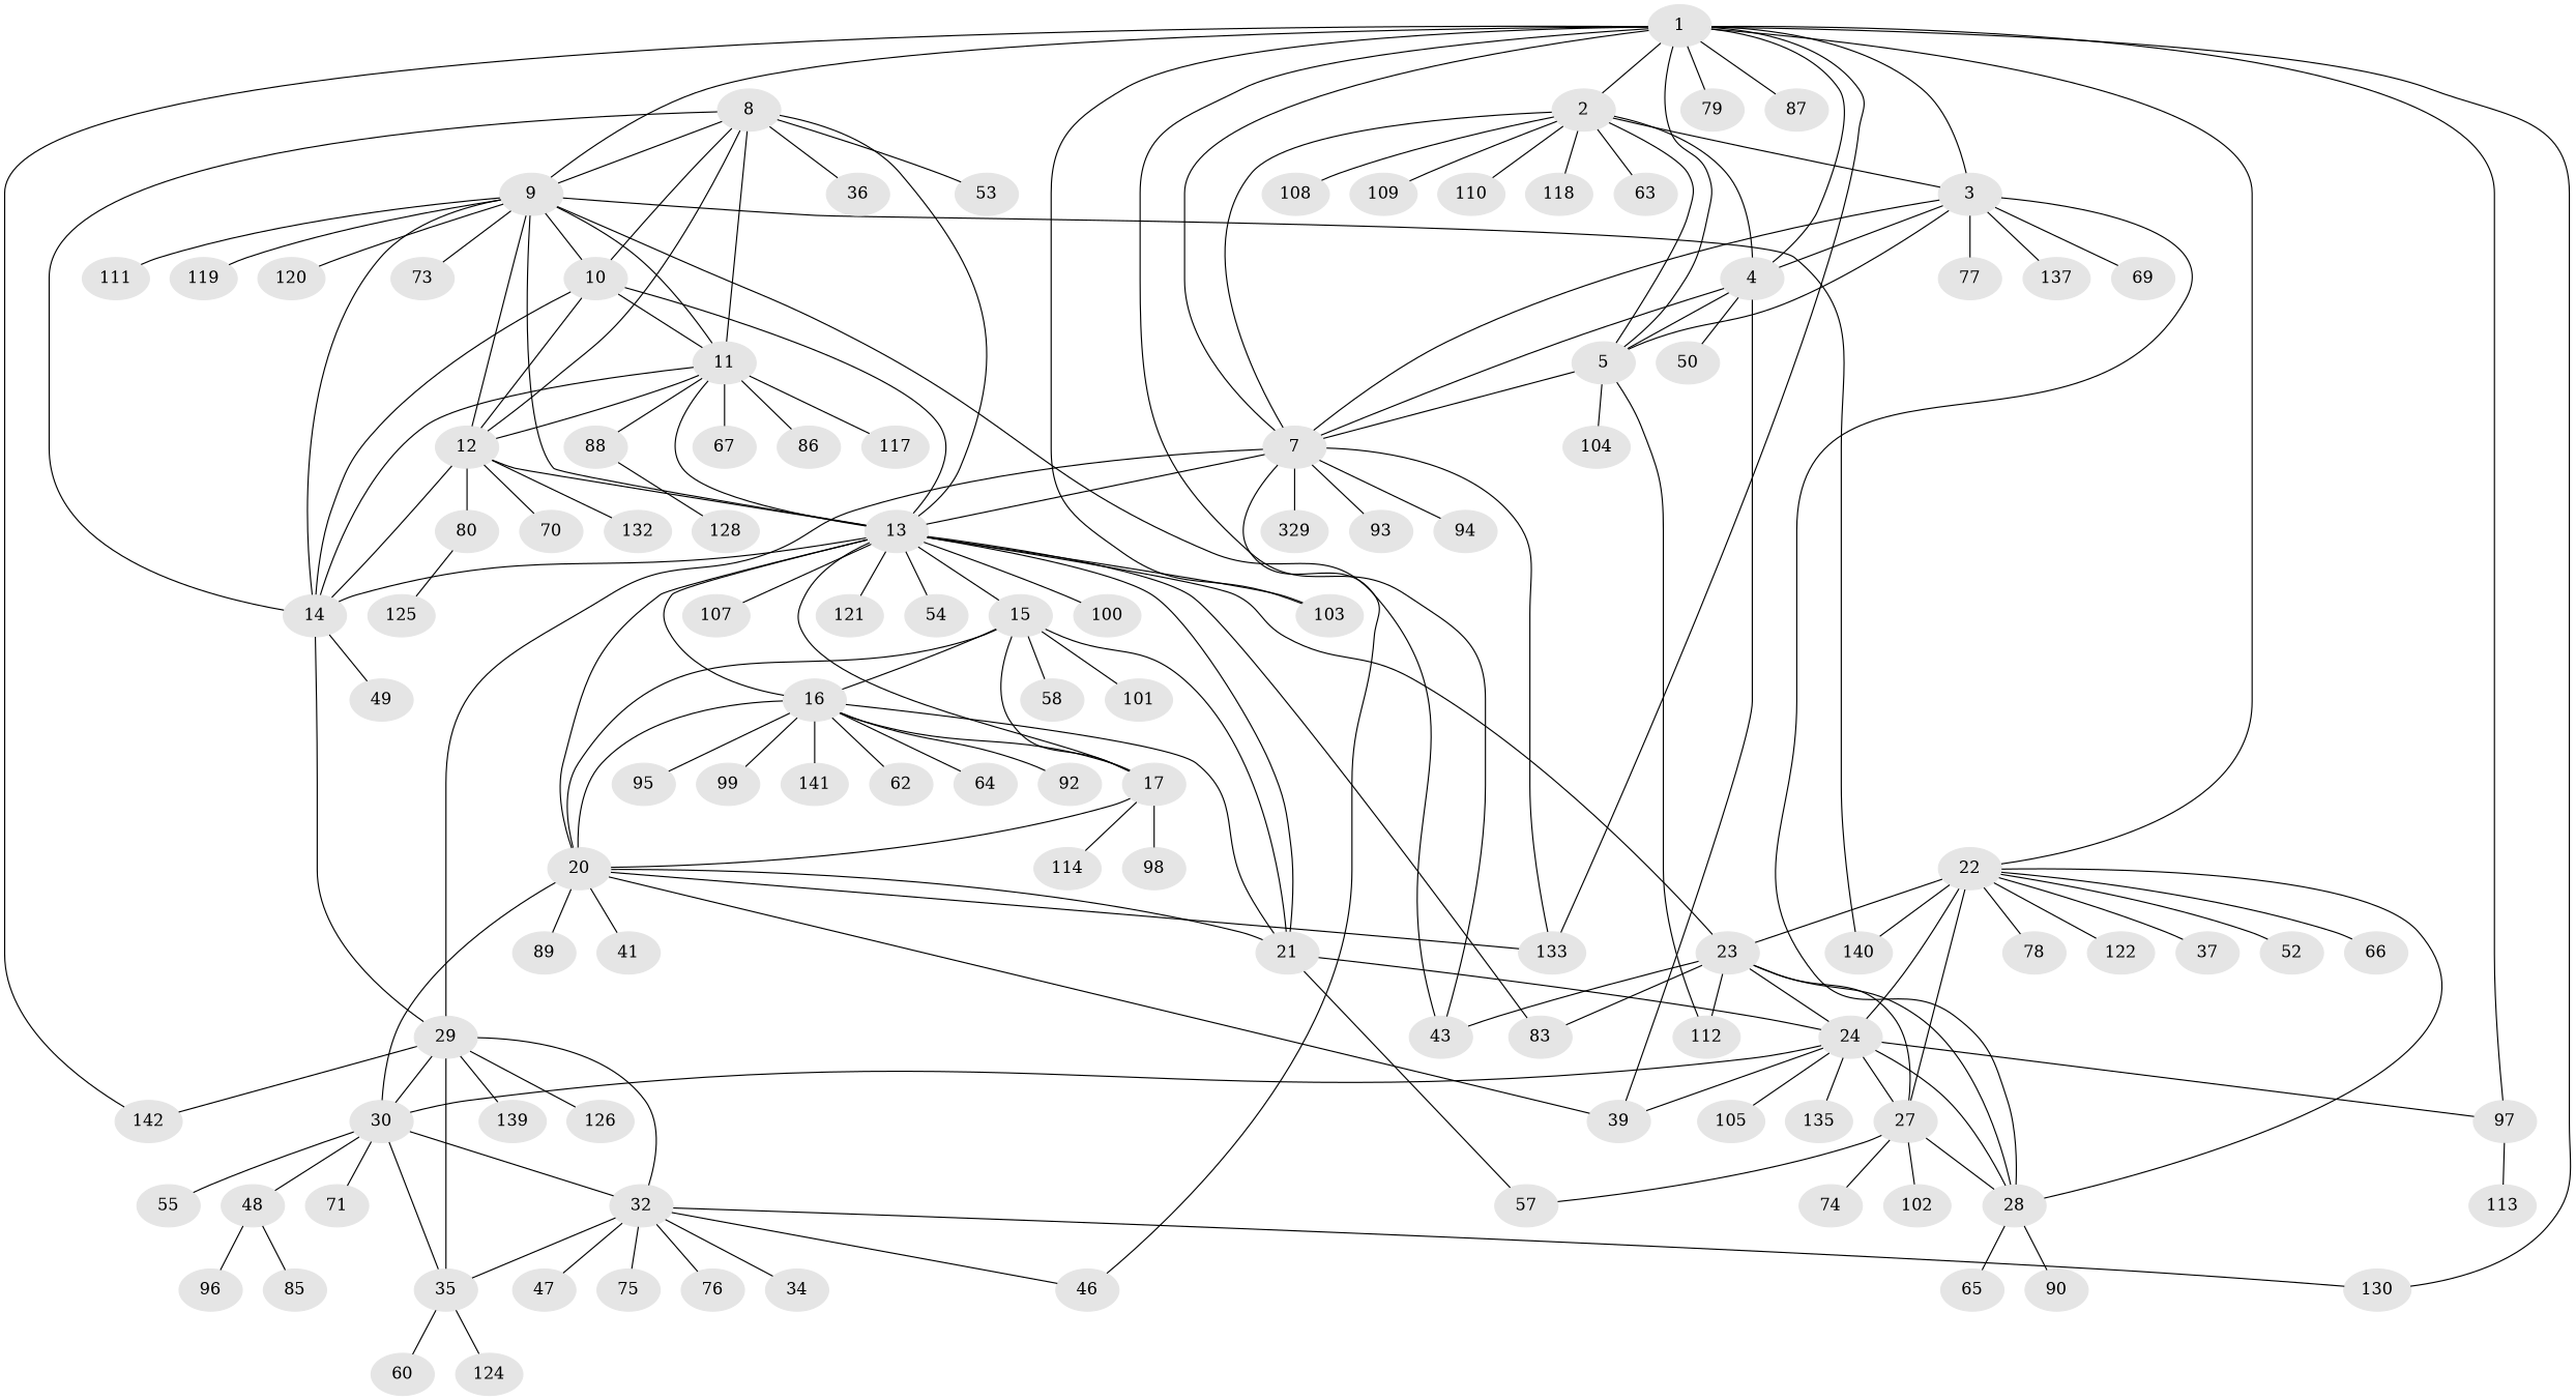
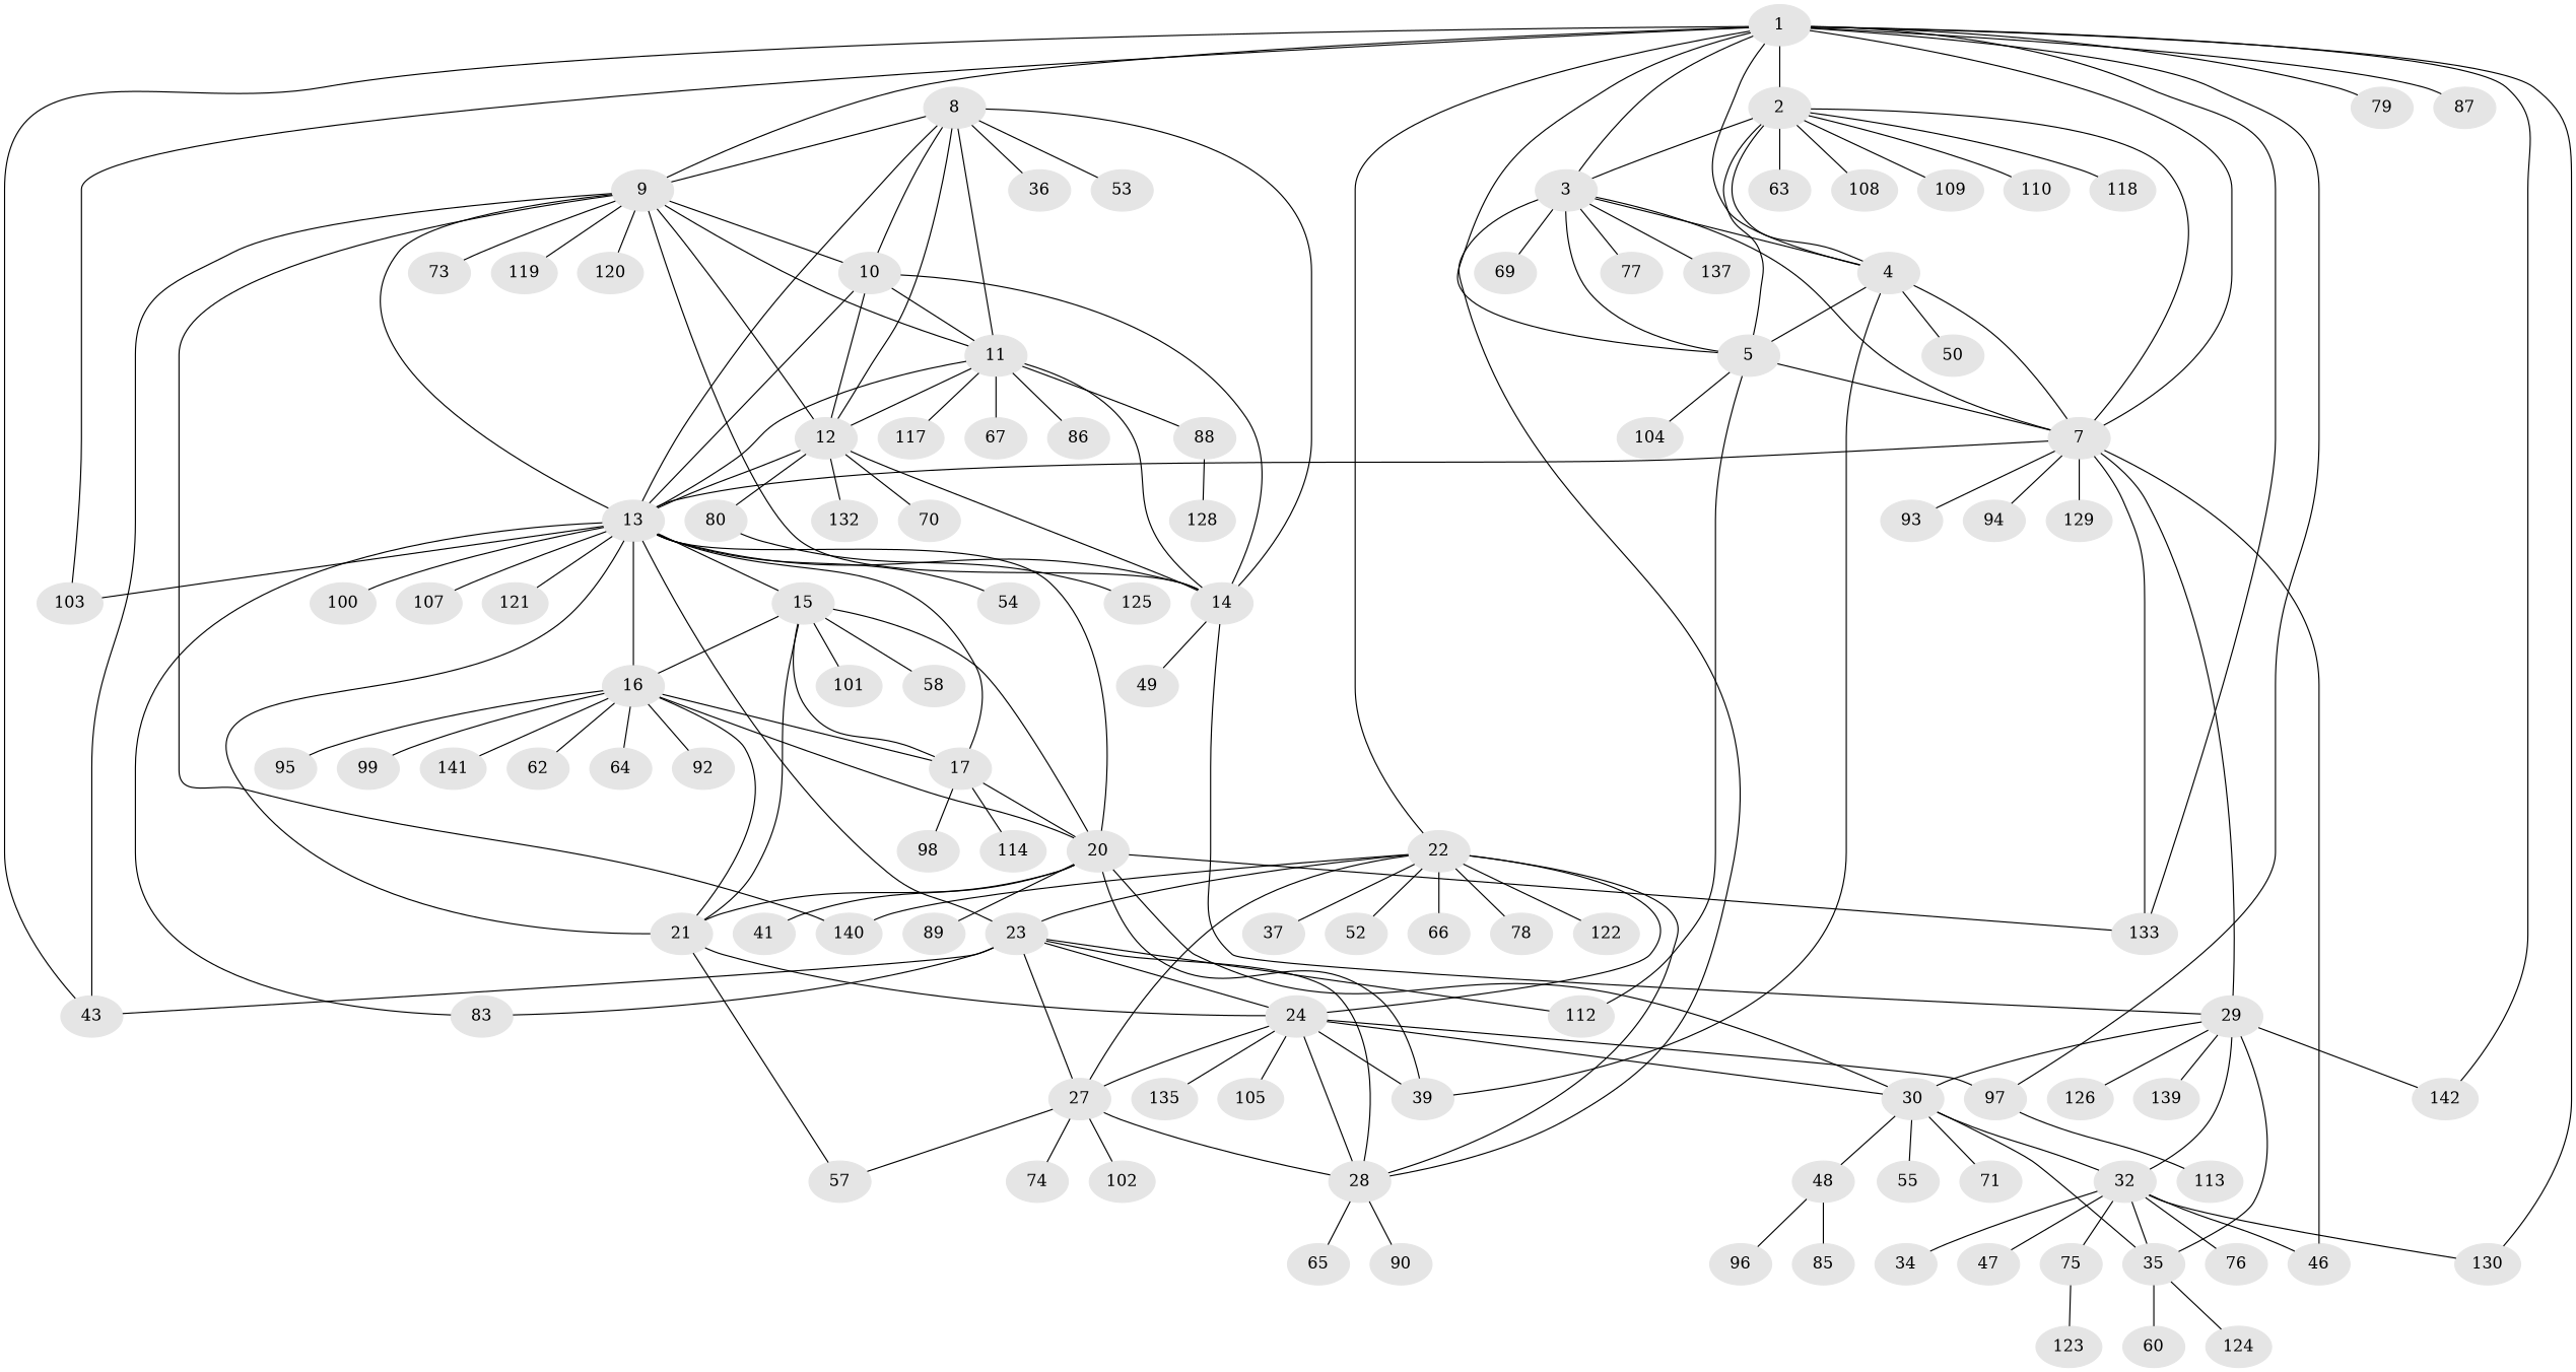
  graph {
    node [color=gray90 style=filled]
    1 [super="+44"]
    2 [super="+6"]
    3
    4 [super="+38"]
    5 [super="+91"]
    7 [super="+82"]
    9 [super="+51"]
    22 [super="+26"]
    43
    79
    87
    97
    103
    130
    133 [super="+146"]
    142
    63
    108
    109
    110
    118
    28
    69
    77
    137
    39 [super="+116"]
    50
    104
    112
    13 [super="+19"]
    29 [super="+33"]
    46
    93
    94
-   129 [label=329]
+   129
    10 [super="+131"]
    11 [super="+45"]
    12 [super="+127"]
    14 [super="+145"]
    73 [super="+106"]
-   111
    119
    120
    140
    23 [super="+61"]
    24 [super="+25"]
    27 [super="+144"]
    37
    52
    66 [super="+115"]
    78
    122
    113
    65
    90
    15 [super="+138"]
    16 [super="+18"]
    17
    20 [super="+42"]
    21 [super="+136"]
    54
    83
    100
    107
    121
    30 [super="+31"]
    32 [super="+34"]
    35 [super="+59"]
    126
    139
    8 [super="+72"]
    36
    53 [super="+56"]
    67
    86
    88 [super="+134"]
    117
    70
    80
    132
    49
    128
    125
    58
    101
    62
    64
    92
    95
    99
    141
    98 [super="+143"]
    114
    41
    89
    57 [super="+68"]
    48 [super="+81"]
    55
    71
    105
    135
    74
    102
    47
    75
    76
    n107 [label=34]
    60
    124
    85
    96
+   123
    1 -- 2 [weight=2]
    1 -- 3
    1 -- 4
    1 -- 5
    1 -- 7
    1 -- 9
    1 -- 22
    1 -- 43
    1 -- 79
    1 -- 87
    1 -- 97
    1 -- 103
    1 -- 130
    1 -- 133
    1 -- 142
    2 -- 3 [weight=2]
    2 -- 4 [weight=2]
    2 -- 5 [weight=2]
    2 -- 7 [weight=2]
    2 -- 63
    2 -- 108
    2 -- 109
    2 -- 110
    2 -- 118
    3 -- 4
    3 -- 5
    3 -- 7
    3 -- 28
    3 -- 69
    3 -- 77
    3 -- 137
    4 -- 5
    4 -- 7
    4 -- 39
    4 -- 50
    5 -- 7
    5 -- 104
    5 -- 112
    7 -- 133
    7 -- 13
    7 -- 29
    7 -- 46
    7 -- 93
    7 -- 94
    7 -- 129
    9 -- 43
    9 -- 13
    9 -- 10
    9 -- 11
    9 -- 12
    9 -- 14
    9 -- 73
-   9 -- 111
    9 -- 119
    9 -- 120
    9 -- 140
    22 -- 28 [weight=2]
    22 -- 140
    22 -- 23 [weight=2]
    22 -- 24 [weight=4]
    22 -- 27 [weight=2]
    22 -- 37
    22 -- 52
    22 -- 66
    22 -- 78
    22 -- 122
    97 -- 113
    28 -- 65
    28 -- 90
    13 -- 103
    13 -- 14
    13 -- 23
    13 -- 15
    13 -- 16 [weight=2]
    13 -- 17
    13 -- 20
    13 -- 21
    13 -- 54
    13 -- 83
    13 -- 100
    13 -- 107
    13 -- 121
    29 -- 142
    29 -- 30 [weight=4]
    29 -- 32 [weight=4]
    29 -- 35 [weight=2]
    29 -- 126
    29 -- 139
    10 -- 13
    10 -- 11
    10 -- 12
    10 -- 14
    11 -- 13
    11 -- 12
    11 -- 14
    11 -- 67
    11 -- 86
    11 -- 88
    11 -- 117
    12 -- 13
    12 -- 14
    12 -- 70
    12 -- 80
    12 -- 132
    14 -- 29
    14 -- 49
    23 -- 43
    23 -- 28
    23 -- 112
    23 -- 24 [weight=2]
    23 -- 27
    23 -- 83
    24 -- 97
    24 -- 28 [weight=2]
    24 -- 39
    24 -- 27 [weight=2]
    24 -- 30
    24 -- 105
    24 -- 135
    27 -- 28
    27 -- 57
    27 -- 74
    27 -- 102
    15 -- 16 [weight=2]
    15 -- 17
    15 -- 20
    15 -- 21
    15 -- 58
    15 -- 101
    16 -- 17 [weight=2]
    16 -- 20 [weight=2]
    16 -- 21 [weight=2]
    16 -- 62
    16 -- 64
    16 -- 92
    16 -- 95
    16 -- 99
    16 -- 141
    17 -- 20
    17 -- 98
    17 -- 114
    20 -- 133
    20 -- 39
    20 -- 21
    20 -- 30
    20 -- 41
    20 -- 89
    21 -- 24
    21 -- 57
    30 -- 32 [weight=4]
    30 -- 35 [weight=2]
    30 -- 48
    30 -- 55
    30 -- 71
    32 -- 130
    32 -- 46
    32 -- 35 [weight=2]
    32 -- 47
    32 -- 75
    32 -- 76
    32 -- n107
    35 -- 60
    35 -- 124
    8 -- 9
    8 -- 13
    8 -- 10
    8 -- 11
    8 -- 12
    8 -- 14
    8 -- 36
    8 -- 53
    88 -- 128
    80 -- 125
    48 -- 85
    48 -- 96
+   75 -- 123
  }
